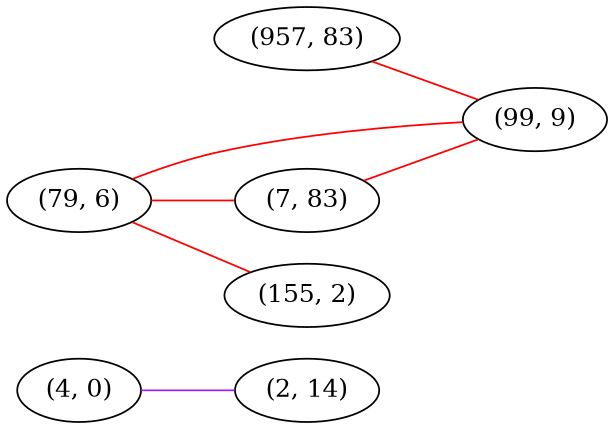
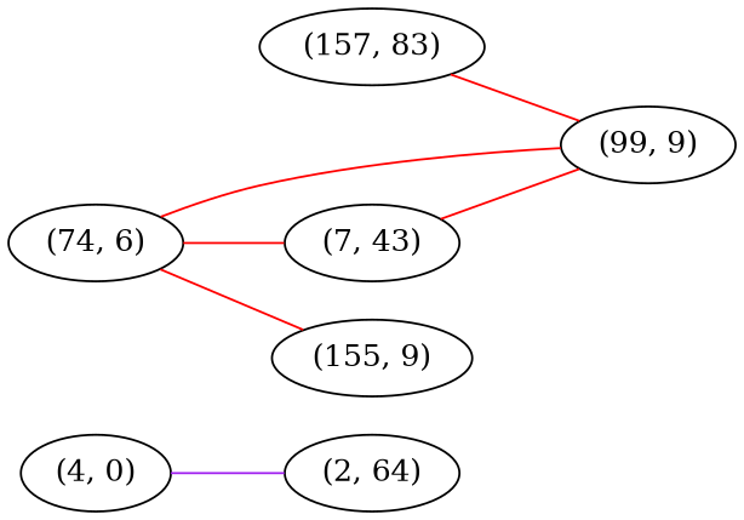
  graph {
    rankdir=LR
    edge [color=red weight=1]
    n1 [label="(4, 0)"]
-   "(2, 14)"
+   "(2, 14)" [label="(2, 64)"]
    n3 [label="(99, 9)"]
-   "(157, 83)" [label="(957, 83)"]
-   "(7, 83)"
-   "(79, 6)"
-   "(155, 2)"
+   "(157, 83)"
+   "(7, 83)" [label="(7, 43)"]
+   "(79, 6)" [label="(74, 6)"]
+   "(155, 2)" [label="(155, 9)"]
    n1 -- "(2, 14)" [color=purple weight=4]
    "(157, 83)" -- n3
    "(7, 83)" -- n3
    "(79, 6)" -- n3
    "(79, 6)" -- "(7, 83)"
    "(79, 6)" -- "(155, 2)"
  }
